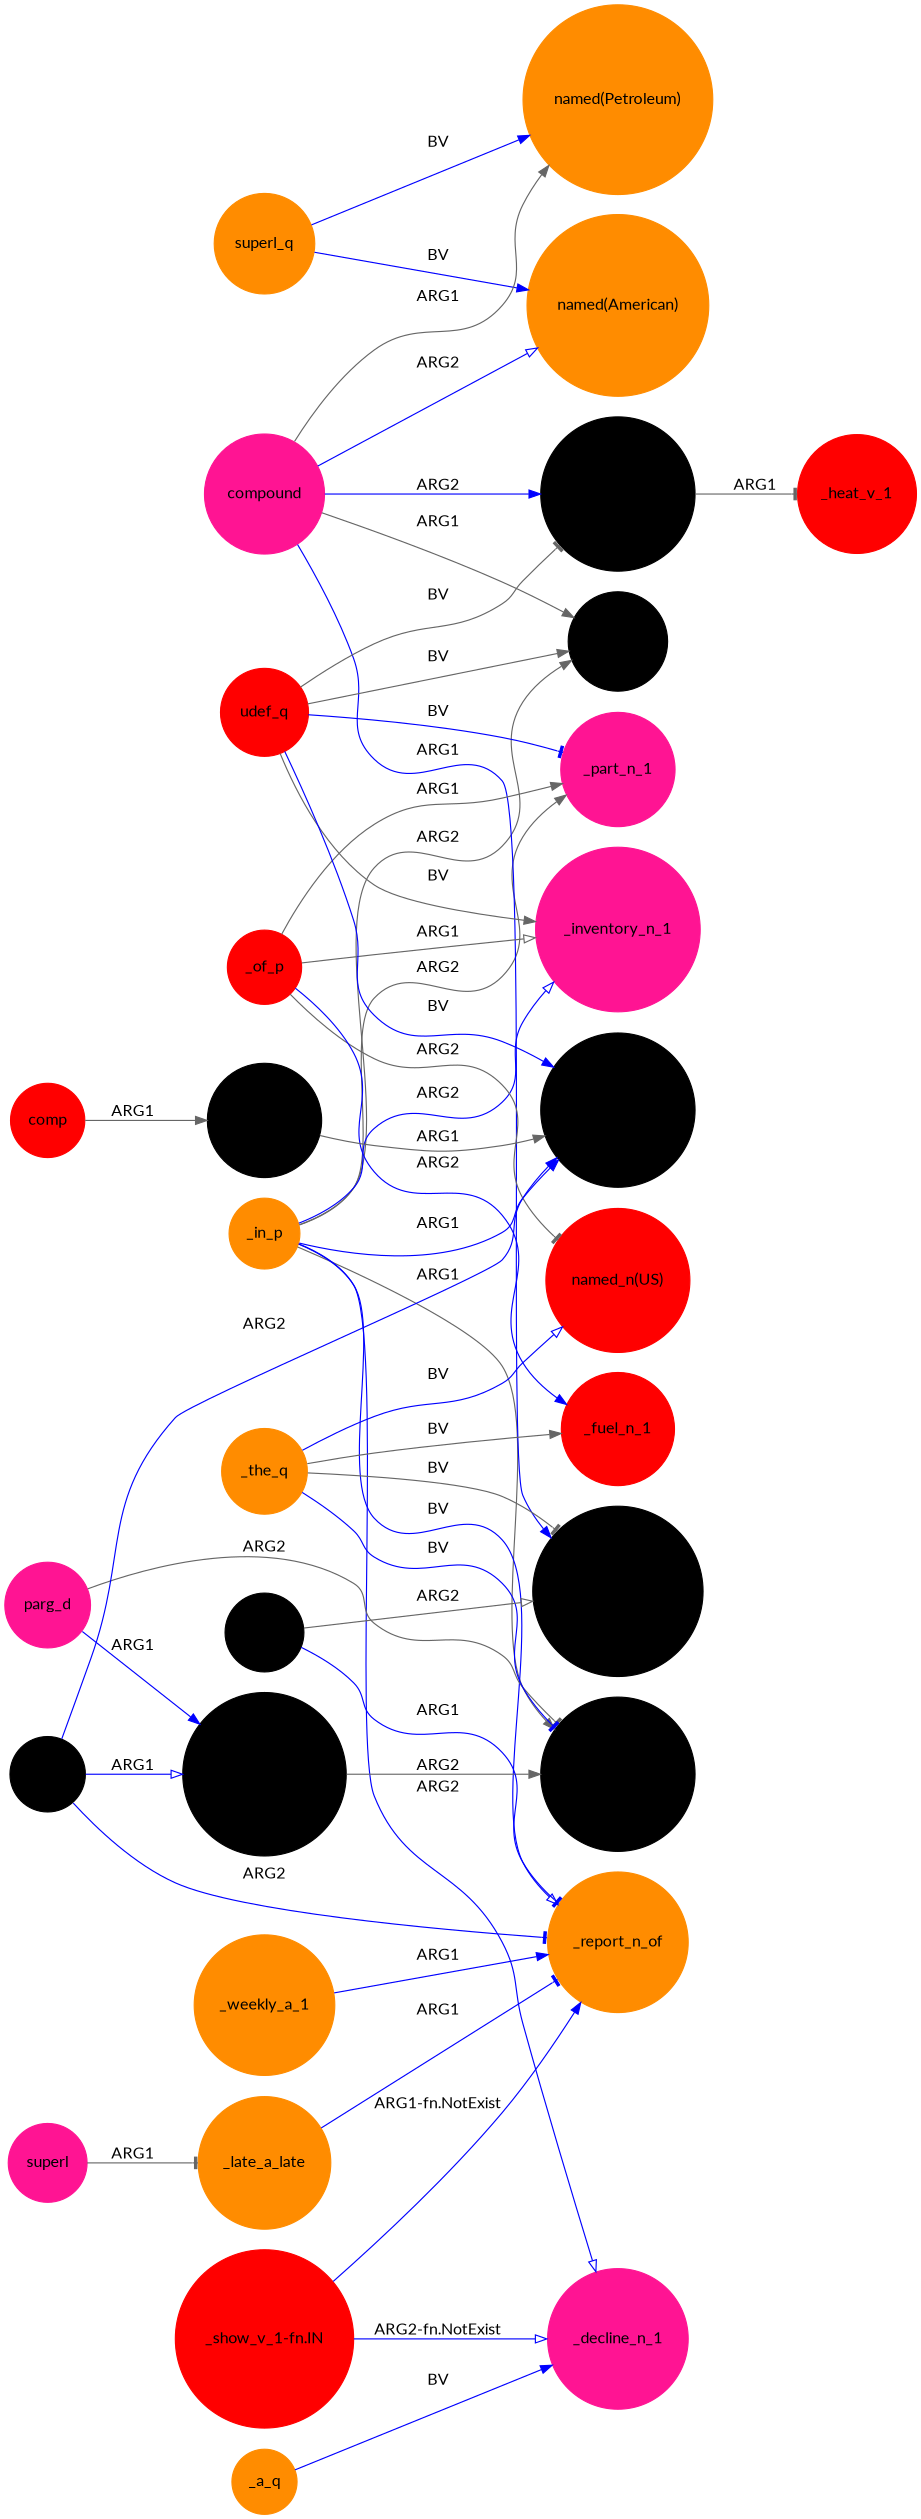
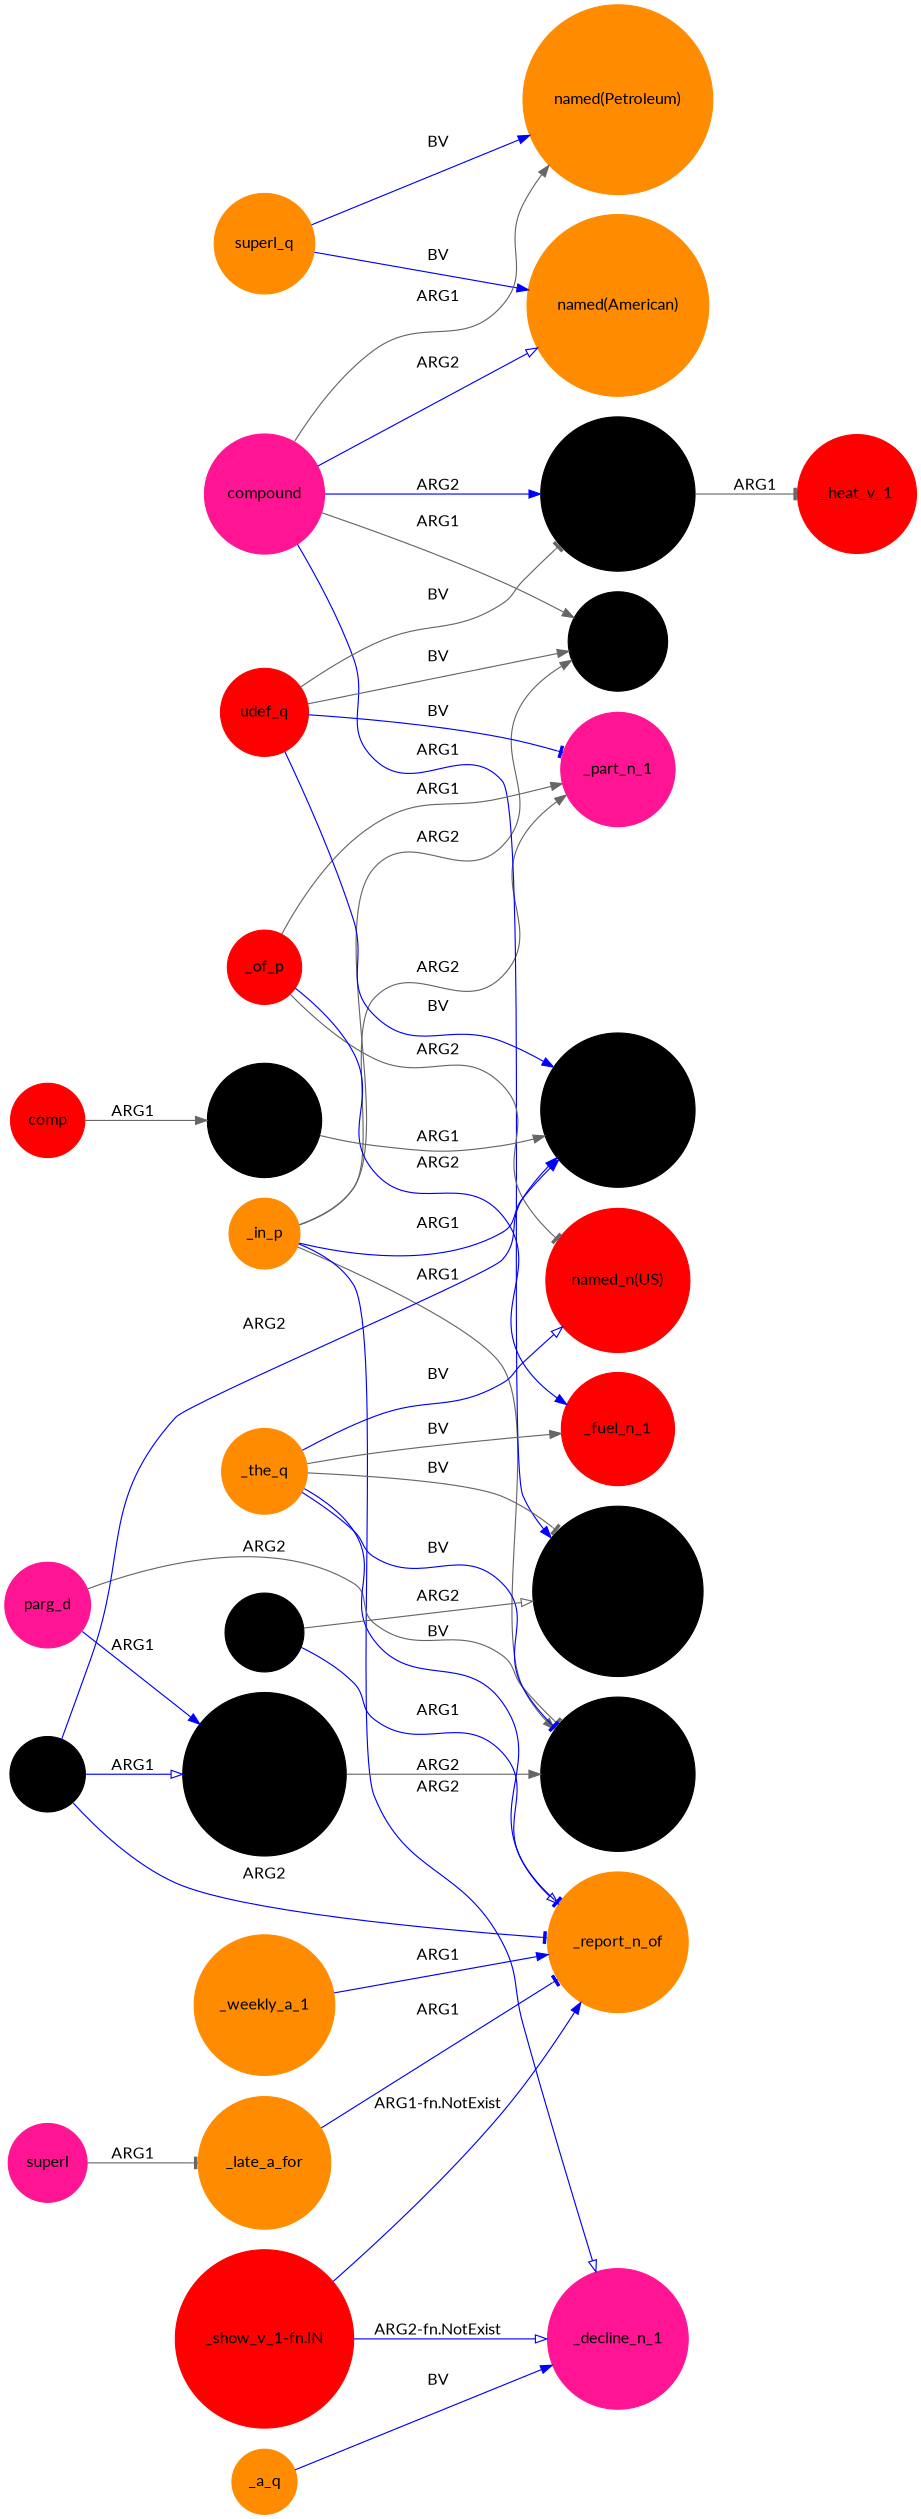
  digraph {
    fontname=Lato
    rankdir=LR
    node [color=darkorange fontname=Lato shape=circle style=filled]
    edge [arrowhead=normal color=blue fontname=Lato]
    n1 [label=superl_q]
    "named(Petroleum)"
    "named(American)"
    _oil_n_1 [color=black]
    _in_p
    _part_n_1 [color=deeppink]
-   _inventory_n_1 [color=deeppink]
    _firmness_n_1 [color=black]
    _weather_n_1 [color=black]
    _decline_n_1 [color=deeppink]
-   _late_a_for [label=_late_a_late]
+   _late_a_for
    _report_n_of
    compound [color=deeppink]
    nominalization [color=black]
    "named(Institute)" [color=black]
    _heat_v_1 [color=red]
    parg_d [color=deeppink]
    _attribute_v_to [color=black]
    _of_p [color=red]
    "named_n(US)" [color=red]
    _fuel_n_1 [color=red]
    _weekly_a_1
    _the_q
    _to_p [color=black]
    superl [color=deeppink]
    "_show_v_1-fn.IN" [color=red]
    udef_q [color=red]
    _a_q
    comp [color=red]
    _cold_a_1 [color=black]
    _by_p [color=black]
    n1 -> "named(Petroleum)" [label=BV]
    n1 -> "named(American)" [label=BV]
    _in_p -> _oil_n_1 [color=gray40 label=ARG2]
    _in_p -> _part_n_1 [color=gray40 label=ARG2]
-   _in_p -> _inventory_n_1 [arrowhead=onormal label=ARG2]
    _in_p -> _firmness_n_1 [color=gray40 label=ARG1]
    _in_p -> _weather_n_1 [label=ARG1]
    _in_p -> _decline_n_1 [arrowhead=onormal label=ARG2]
    _late_a_for -> _report_n_of [arrowhead=tee label=ARG1]
    compound -> "named(Petroleum)" [color=gray40 label=ARG1]
    compound -> "named(American)" [arrowhead=onormal label=ARG2]
    compound -> _oil_n_1 [color=gray40 label=ARG1]
    compound -> nominalization [label=ARG2]
    compound -> "named(Institute)" [label=ARG1]
    nominalization -> _heat_v_1 [arrowhead=tee color=gray40 label=ARG1]
    parg_d -> _firmness_n_1 [arrowhead=tee color=gray40 label=ARG2]
    parg_d -> _attribute_v_to [label=ARG1]
    _attribute_v_to -> _firmness_n_1 [color=gray40 label=ARG2]
    _of_p -> _part_n_1 [color=gray40 label=ARG1]
-   _of_p -> _inventory_n_1 [arrowhead=onormal color=gray40 label=ARG1]
    _of_p -> "named_n(US)" [arrowhead=tee color=gray40 label=ARG2]
    _of_p -> _fuel_n_1 [label=ARG2]
    _weekly_a_1 -> _report_n_of [label=ARG1]
    _the_q -> _firmness_n_1 [arrowhead=tee label=BV]
-   _in_p -> _report_n_of [arrowhead=onormal label=BV]
+   _the_q -> _report_n_of [arrowhead=onormal label=BV]
    _the_q -> "named(Institute)" [arrowhead=tee color=gray40 label=BV]
    _the_q -> "named_n(US)" [arrowhead=onormal label=BV]
    _the_q -> _fuel_n_1 [color=gray40 label=BV]
    _to_p -> _weather_n_1 [label=ARG2]
    _to_p -> _report_n_of [arrowhead=tee label=ARG2]
    _to_p -> _attribute_v_to [arrowhead=onormal label=ARG1]
    superl -> _late_a_for [arrowhead=tee color=gray40 label=ARG1]
    "_show_v_1-fn.IN" -> _decline_n_1 [arrowhead=onormal label="ARG2-fn.NotExist"]
    "_show_v_1-fn.IN" -> _report_n_of [label="ARG1-fn.NotExist"]
    udef_q -> _oil_n_1 [color=gray40 label=BV]
    udef_q -> _part_n_1 [arrowhead=tee label=BV]
-   udef_q -> _inventory_n_1 [color=gray40 label=BV]
    udef_q -> _weather_n_1 [label=BV]
    udef_q -> nominalization [arrowhead=tee color=gray40 label=BV]
    _a_q -> _decline_n_1 [label=BV]
    comp -> _cold_a_1 [color=gray40 label=ARG1]
    _cold_a_1 -> _weather_n_1 [color=gray40 label=ARG1]
    _by_p -> _report_n_of [arrowhead=tee label=ARG1]
    _by_p -> "named(Institute)" [arrowhead=onormal color=gray40 label=ARG2]
  }
